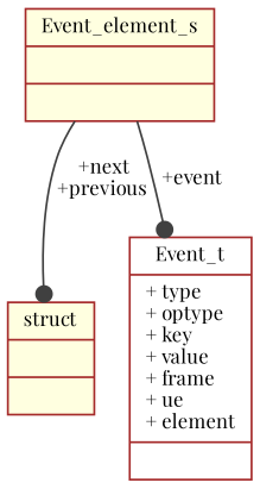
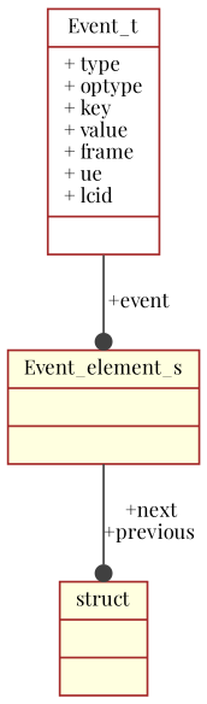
  digraph {
    fontname="Playfair Display"
    node [color=brown fillcolor=lightyellow fontname="Playfair Display" fontsize=10 shape=record style=filled]
    edge [arrowhead=dot color=grey25 fontname="Playfair Display" fontsize=10 labelfontname=Helvetica labelfontsize=10 style=solid]
    n1 [fontcolor=black height=0.2 label="{Event_element_s\n||}" width=0.4]
    n2 [height=0.2 label="{struct\n||}" width=0.4]
-   n3 [fillcolor=white height=0.2 label="{Event_t\n|+ type\l+ optype\l+ key\l+ value\l+ frame\l+ ue\l+ element\l|}" width=0.4]
+   n3 [fillcolor=white height=0.2 label="{Event_t\n|+ type\l+ optype\l+ key\l+ value\l+ frame\l+ ue\l+ lcid\l|}" width=0.4]
    n1 -> n2 [label=" +next\n+previous"]
-   n1 -> n3 [label=" +event"]
+   n3 -> n1 [label=" +event"]
  }
